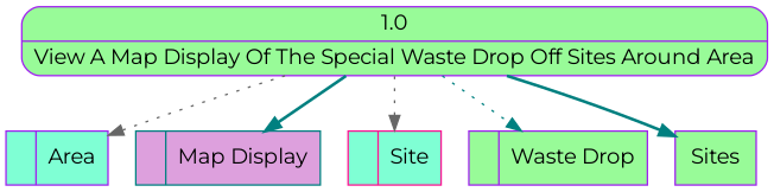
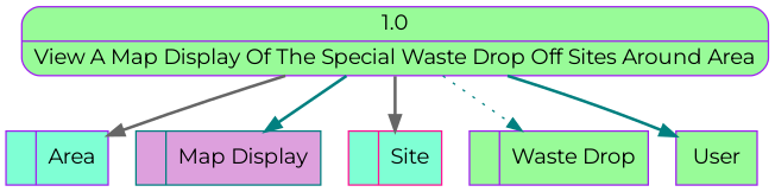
  digraph {
    fontname=Montserrat
    node [color=purple fillcolor=palegreen fontname=Montserrat shape=record style=filled]
    edge [color=teal fontname=Montserrat style=dotted]
    n1 [fillcolor=aquamarine label="<f0>  |<f1> Area "]
    n2 [color=teal fillcolor=plum label="<f0>  |<f1> Map Display "]
    n3 [color=deeppink fillcolor=aquamarine label="<f0>  |<f1> Site "]
    n4 [label="<f0>  |<f1> Waste Drop "]
-   n5 [label=Sites shape=box]
+   n5 [label=User shape=box]
    n6 [label="{<f0> 1.0|<f1> View A Map Display Of The Special Waste Drop Off Sites Around Area }" shape=Mrecord]
-   n6 -> n1 [color=gray40]
+   n6 -> n1 [color=gray40 style=bold]
    n6 -> n2 [style=bold]
-   n6 -> n3 [color=gray40]
+   n6 -> n3 [color=gray40 style=bold]
    n6 -> n4
    n6 -> n5 [style=bold]
  }
